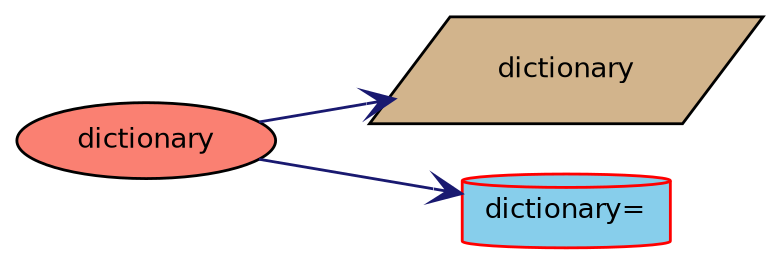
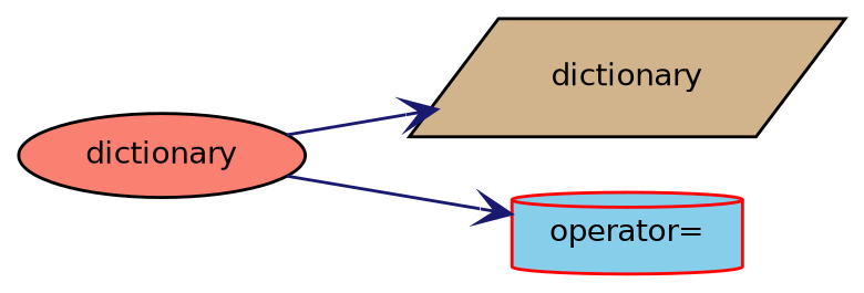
  digraph {
    rankdir=LR
    node [color=black fontname=Helvetica fontsize=10 style=filled]
    edge [color=midnightblue fontname=Helvetica fontsize=10 labelfontname=Helvetica labelfontsize=10 style=solid arrowhead=vee]
    n1 [fillcolor=salmon fontcolor=black height=0.2 label=dictionary shape=ellipse width=0.4]
    n2 [height=0.2 label=dictionary shape=parallelogram width=0.4 fillcolor=tan]
-   n3 [color=red height=0.2 label="dictionary=" shape=cylinder width=0.4 fillcolor=skyblue]
+   n3 [color=red height=0.2 label="operator=" shape=cylinder width=0.4 fillcolor=skyblue]
    n1 -> n2
    n1 -> n3
  }
